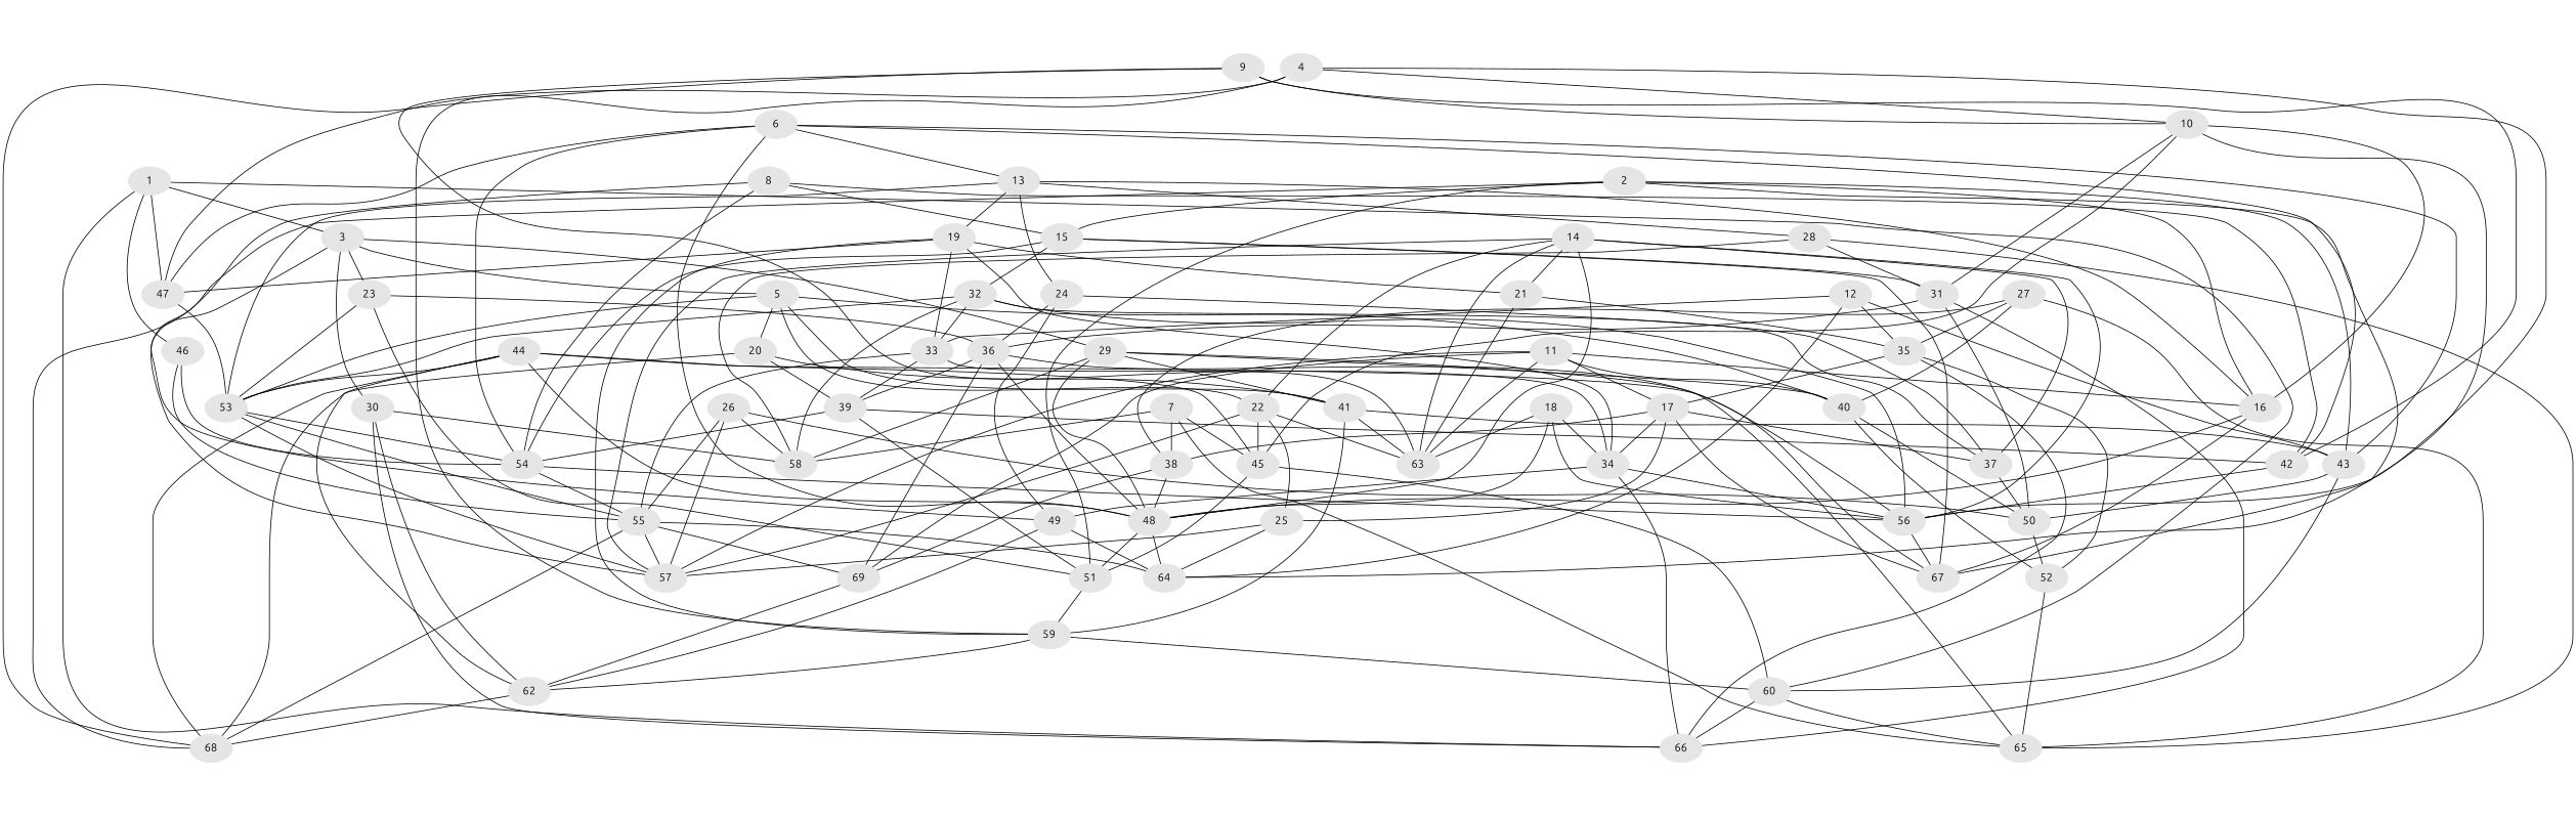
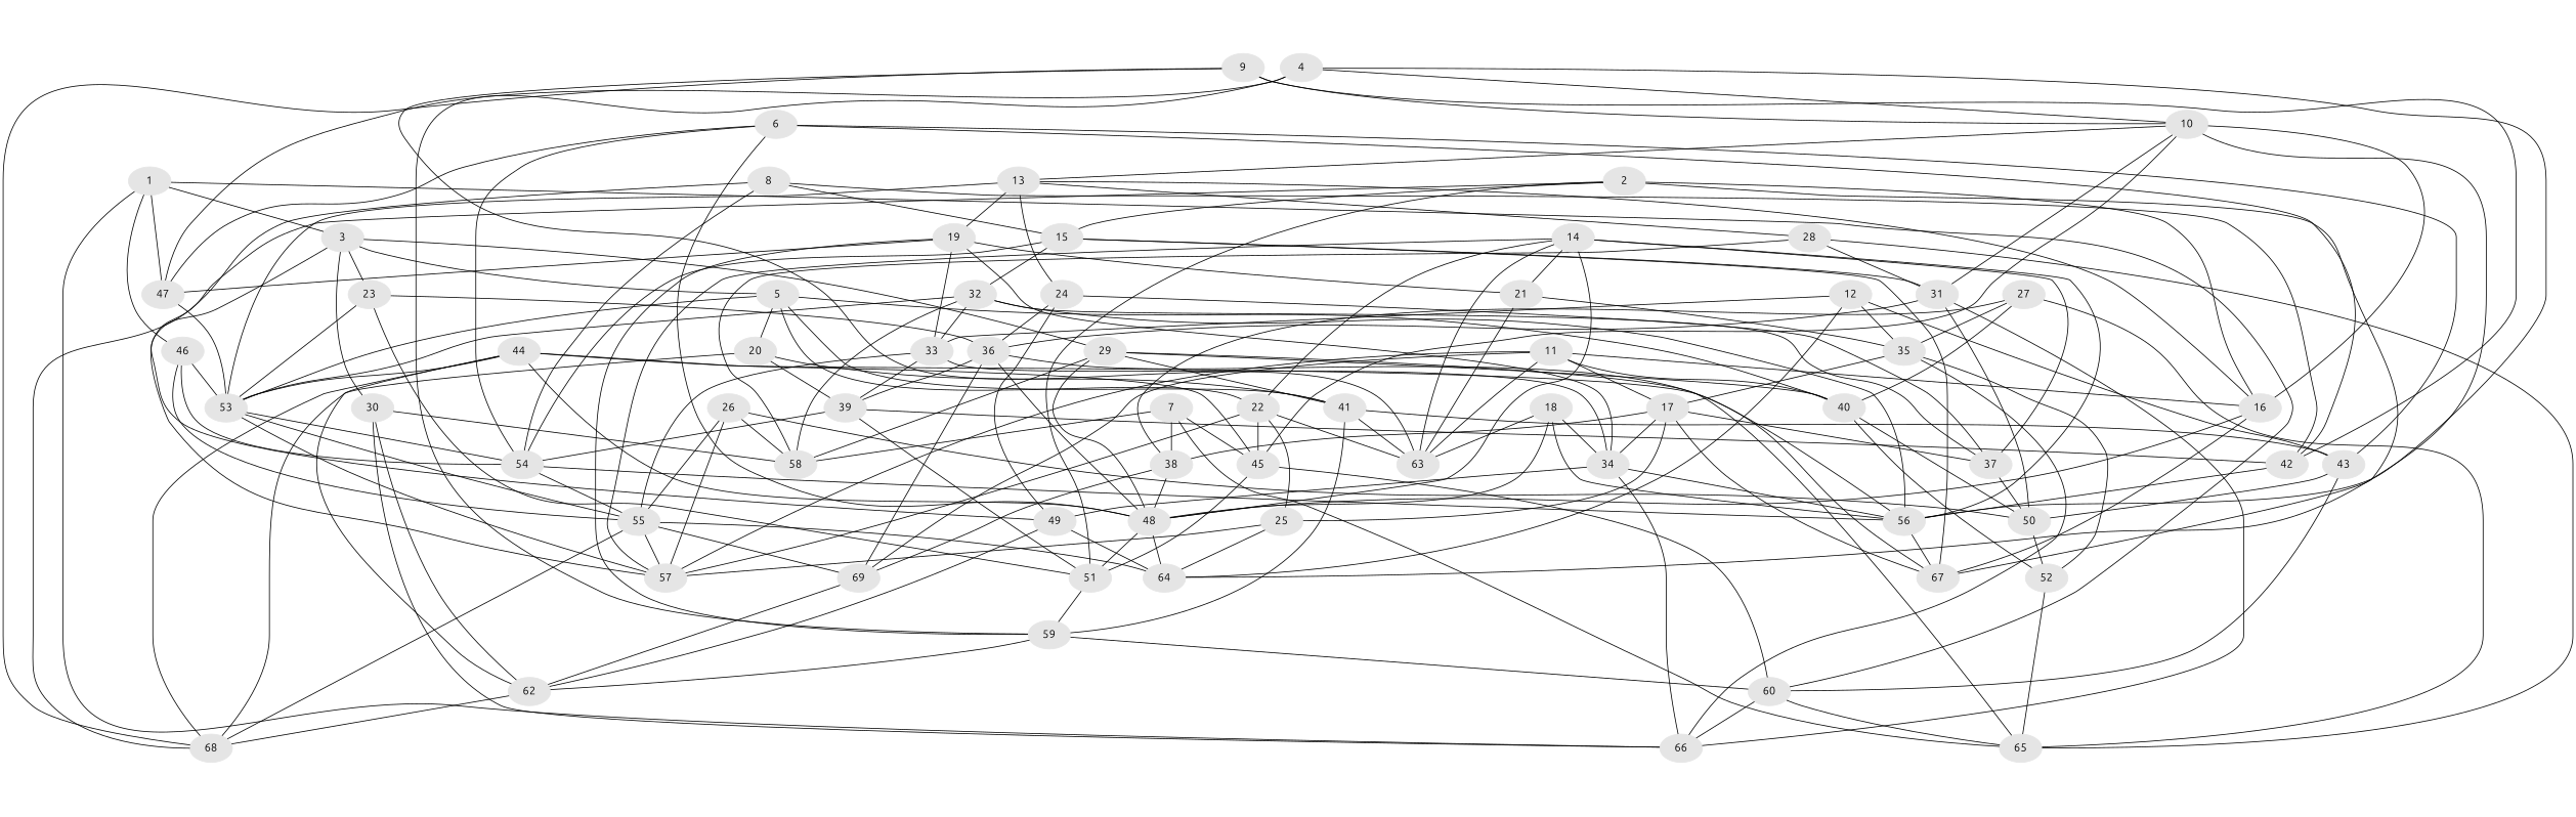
  graph {
    fontname=Ubuntu
    node [color=gray90 fontname=Ubuntu style=filled]
    edge [fontname=Ubuntu weight=1.0]
    1
    3
    46
    47
    60
    66
    5
    23
    29
    30
    57
    53
    54
    55
    65
    2
    15
    16
    43
    51
    67
    68
    31
    32
    48
    50
    59
    20
    22
    40
    41
    36
    58
    62
    4
    10
    56
    45
    64
    39
    63
    25
    52
    6
    13
    42
    19
    24
    28
    7
    38
    n52 [label=69]
    8
    49
    9
    11
    17
    37
    34
    12
    33
    35
    21
    14
    18
    26
    27
    44
    1 -- 3
    1 -- 46
    1 -- 47 [weight=2.0]
    1 -- 60
    1 -- 66
    3 -- 5
    3 -- 23
    3 -- 29
    3 -- 30
    3 -- 57
+   46 -- 53
    46 -- 54 [weight=2.0]
    46 -- 55
    47 -- 53
    60 -- 66
    60 -- 65
    5 -- 53
    5 -- 20
    5 -- 22
    5 -- 40
    5 -- 41
    23 -- 53
    23 -- 51
    23 -- 36
    29 -- 65
    29 -- 48
    29 -- 40
    29 -- 41
    29 -- 58
    30 -- 66
    30 -- 58
    30 -- 62
    53 -- 57
    53 -- 54
    53 -- 55
    54 -- 55 [weight=2.0]
    54 -- 56
    55 -- 57
    55 -- 68
    55 -- 64
    55 -- n52
    2 -- 15
    2 -- 16
-   2 -- 43
    2 -- 51
    2 -- 67
    2 -- 68
    15 -- 54
    15 -- 67
    15 -- 31
    15 -- 32
    16 -- 67
    16 -- 48
    43 -- 60
    43 -- 50
    51 -- 59
    31 -- 66
    31 -- 50
    31 -- 36
    32 -- 53
    32 -- 58
    32 -- 56
    32 -- 37
    32 -- 33
    48 -- 51
    48 -- 64
    50 -- 52
    59 -- 60
    59 -- 62
    20 -- 68
    20 -- 41
    20 -- 39
    22 -- 57
    22 -- 45
    22 -- 63
    22 -- 25
    40 -- 50
    40 -- 52
    41 -- 43
    41 -- 59
    41 -- 63
    36 -- 67
    36 -- 48
    36 -- 39
    36 -- n52 [weight=2.0]
    62 -- 68
    4 -- 47
    4 -- 59
    4 -- 10
    4 -- 56
    10 -- 16
    10 -- 31
    10 -- 45
    10 -- 64
    56 -- 67
    45 -- 60
    45 -- 51
    39 -- 54
    39 -- 51
    39 -- 42
    25 -- 57
    25 -- 64
    52 -- 65
    6 -- 47
    6 -- 54
    6 -- 43
    6 -- 48
-   6 -- 13
+   10 -- 13
    6 -- 42
    13 -- 53
    13 -- 16
    13 -- 19
    13 -- 24
    13 -- 28
    42 -- 56
    19 -- 47
    19 -- 59
    19 -- 34
    19 -- 33
    19 -- 21
    24 -- 36
    24 -- 49
    24 -- 37
    28 -- 65
    28 -- 31
    28 -- 58
    7 -- 65
    7 -- 58
    7 -- 45
    7 -- 38
    38 -- 48
    38 -- n52
    n52 -- 62
    8 -- 54
    8 -- 15
    8 -- 42
    8 -- 49
    49 -- 62
    49 -- 64
    9 -- 68
    9 -- 10
    9 -- 63
    9 -- 42
    11 -- 57
    11 -- 16
    11 -- 40
    11 -- 63
    11 -- n52
    11 -- 17
    17 -- 67
    17 -- 25
    17 -- 38
    17 -- 37
    17 -- 34
    37 -- 50
    34 -- 66
    34 -- 56
    34 -- 49
    12 -- 43
    12 -- 64
    12 -- 33
    12 -- 35
    33 -- 55
    33 -- 39
    33 -- 34
    35 -- 66
    35 -- 52
    35 -- 17
    21 -- 63
    21 -- 35
    14 -- 57
    14 -- 48
    14 -- 22
    14 -- 56 [weight=2.0]
    14 -- 63
    14 -- 37
    14 -- 21
    18 -- 48
    18 -- 56
    18 -- 63
    18 -- 34
    26 -- 57
    26 -- 55
    26 -- 50
    26 -- 58
    27 -- 65
    27 -- 40
    27 -- 38
    27 -- 35
    44 -- 53
    44 -- 68
    44 -- 48
    44 -- 62
    44 -- 56
    44 -- 45
  }
